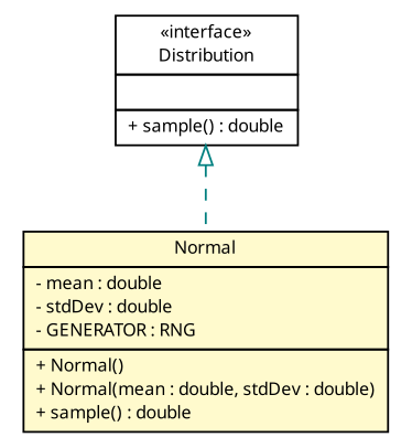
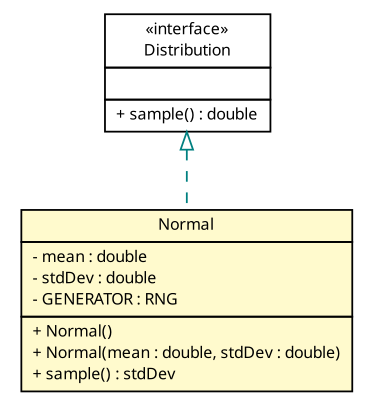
  digraph {
    nodesep=0.25
    ranksep=0.5
    node [fontcolor=black fontname="Trebuchet MS" fontsize=9.0 shape=plaintext]
-   n1 [label=<<table title="broadwick.statistics.distributions.Normal" border="0" cellborder="1" cellspacing="0" cellpadding="2" port="p" bgcolor="lemonChiffon" href="./Normal.html"> 		<tr><td><table border="0" cellspacing="0" cellpadding="1"> <tr><td align="center" balign="center"><font face="Trebuchet MS"> Normal </font></td></tr> 		</table></td></tr> 		<tr><td><table border="0" cellspacing="0" cellpadding="1"> <tr><td align="left" balign="left"> - mean : double </td></tr> <tr><td align="left" balign="left"> - stdDev : double </td></tr> <tr><td align="left" balign="left"> - GENERATOR : RNG </td></tr> 		</table></td></tr> 		<tr><td><table border="0" cellspacing="0" cellpadding="1"> <tr><td align="left" balign="left"> + Normal() </td></tr> <tr><td align="left" balign="left"> + Normal(mean : double, stdDev : double) </td></tr> <tr><td align="left" balign="left"> + sample() : double </td></tr> 		</table></td></tr> 		</table>>]
+   n1 [label=<<table title="broadwick.statistics.distributions.Normal" border="0" cellborder="1" cellspacing="0" cellpadding="2" port="p" bgcolor="lemonChiffon" href="./Normal.html"> 		<tr><td><table border="0" cellspacing="0" cellpadding="1"> <tr><td align="center" balign="center"><font face="Trebuchet MS"> Normal </font></td></tr> 		</table></td></tr> 		<tr><td><table border="0" cellspacing="0" cellpadding="1"> <tr><td align="left" balign="left"> - mean : double </td></tr> <tr><td align="left" balign="left"> - stdDev : double </td></tr> <tr><td align="left" balign="left"> - GENERATOR : RNG </td></tr> 		</table></td></tr> 		<tr><td><table border="0" cellspacing="0" cellpadding="1"> <tr><td align="left" balign="left"> + Normal() </td></tr> <tr><td align="left" balign="left"> + Normal(mean : double, stdDev : double) </td></tr> <tr><td align="left" balign="left"> + sample() : stdDev </td></tr> 		</table></td></tr> 		</table>>]
    n2 [label=<<table title="broadwick.statistics.distributions.Distribution" border="0" cellborder="1" cellspacing="0" cellpadding="2" port="p" href="./Distribution.html"> 		<tr><td><table border="0" cellspacing="0" cellpadding="1"> <tr><td align="center" balign="center"> &#171;interface&#187; </td></tr> <tr><td align="center" balign="center"><font face="Trebuchet MS"> Distribution </font></td></tr> 		</table></td></tr> 		<tr><td><table border="0" cellspacing="0" cellpadding="1"> <tr><td align="left" balign="left">  </td></tr> 		</table></td></tr> 		<tr><td><table border="0" cellspacing="0" cellpadding="1"> <tr><td align="left" balign="left"> + sample() : double </td></tr> 		</table></td></tr> 		</table>>]
    n2 -> n1 [arrowtail=empty dir=back fontname="Trebuchet MS" fontsize=10 headport=p labelfontname="Trebuchet MS" labelfontsize=10 style=dashed tailport=p color=teal]
  }
